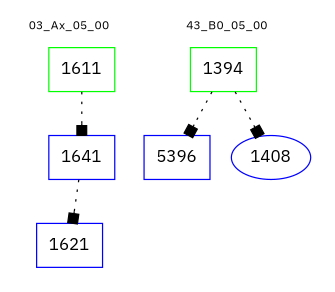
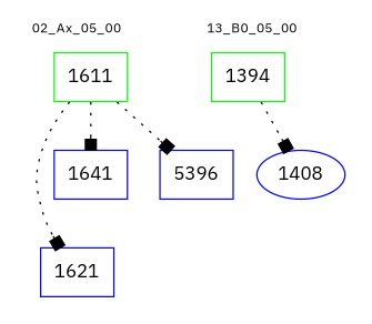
  digraph {
    fontname="IBM Plex Sans"
    node [color=blue fontname="IBM Plex Sans" shape=box]
    edge [arrowhead=box color=black fontname="IBM Plex Sans" style=dotted]
    n1 [color=green label=1611]
    n2 [label=1621]
    n3 [label=1641]
    n4 [color=green label=1394]
    n5 [label=5396]
    n6 [label=1408 shape=ellipse]
    subgraph cluster_1 {
      color=white
      fontsize=10
-     label="03_Ax_05_00"
+     label="02_Ax_05_00"
      n1
      n2
      n3
    }
    subgraph cluster_2 {
      color=white
      fontsize=10
-     label="43_B0_05_00"
+     label="13_B0_05_00"
      n4
      n5
      n6
    }
-   n3 -> n2
+   n1 -> n2
    n1 -> n3
-   n4 -> n5
+   n1 -> n5
    n4 -> n6
  }
